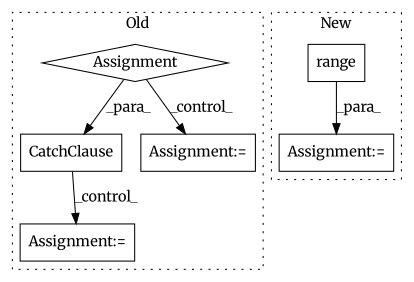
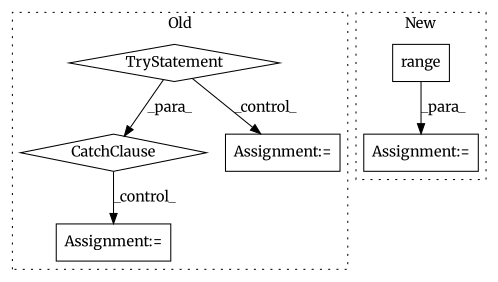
  digraph {
    fontname=Merriweather
    node [a=7 fontname=Merriweather l=1 shape=box]
    edge [fontname=Merriweather]
-   n1 [a=12 l="11,2" label=CatchClause s="5296,5333"]
-   n2 [a=54 l=4 label=Assignment s=5243 shape=diamond]
+   n1 [a=12 l="11,2" label=CatchClause s="5296,5333" shape=diamond]
+   n2 [a=54 l=4 label=TryStatement s=5243 shape=diamond]
    n3 [label="Assignment:=" s=5268]
    n4 [label="Assignment:=" s=5356]
    n5 [a=32 l="6,1" label=range s="5670,5694"]
    n6 [l=41 label="Assignment:=" s=5663]
    subgraph cluster_1 {
      label=Old
      style=dotted
      n1
      n2
      n3
      n4
    }
    subgraph cluster_2 {
      label=New
      style=dotted
      n5
      n6
    }
    n1 -> n4 [label=_control_]
    n2 -> n1 [label=_para_]
    n2 -> n3 [label=_control_]
    n5 -> n6 [label=_para_]
  }
